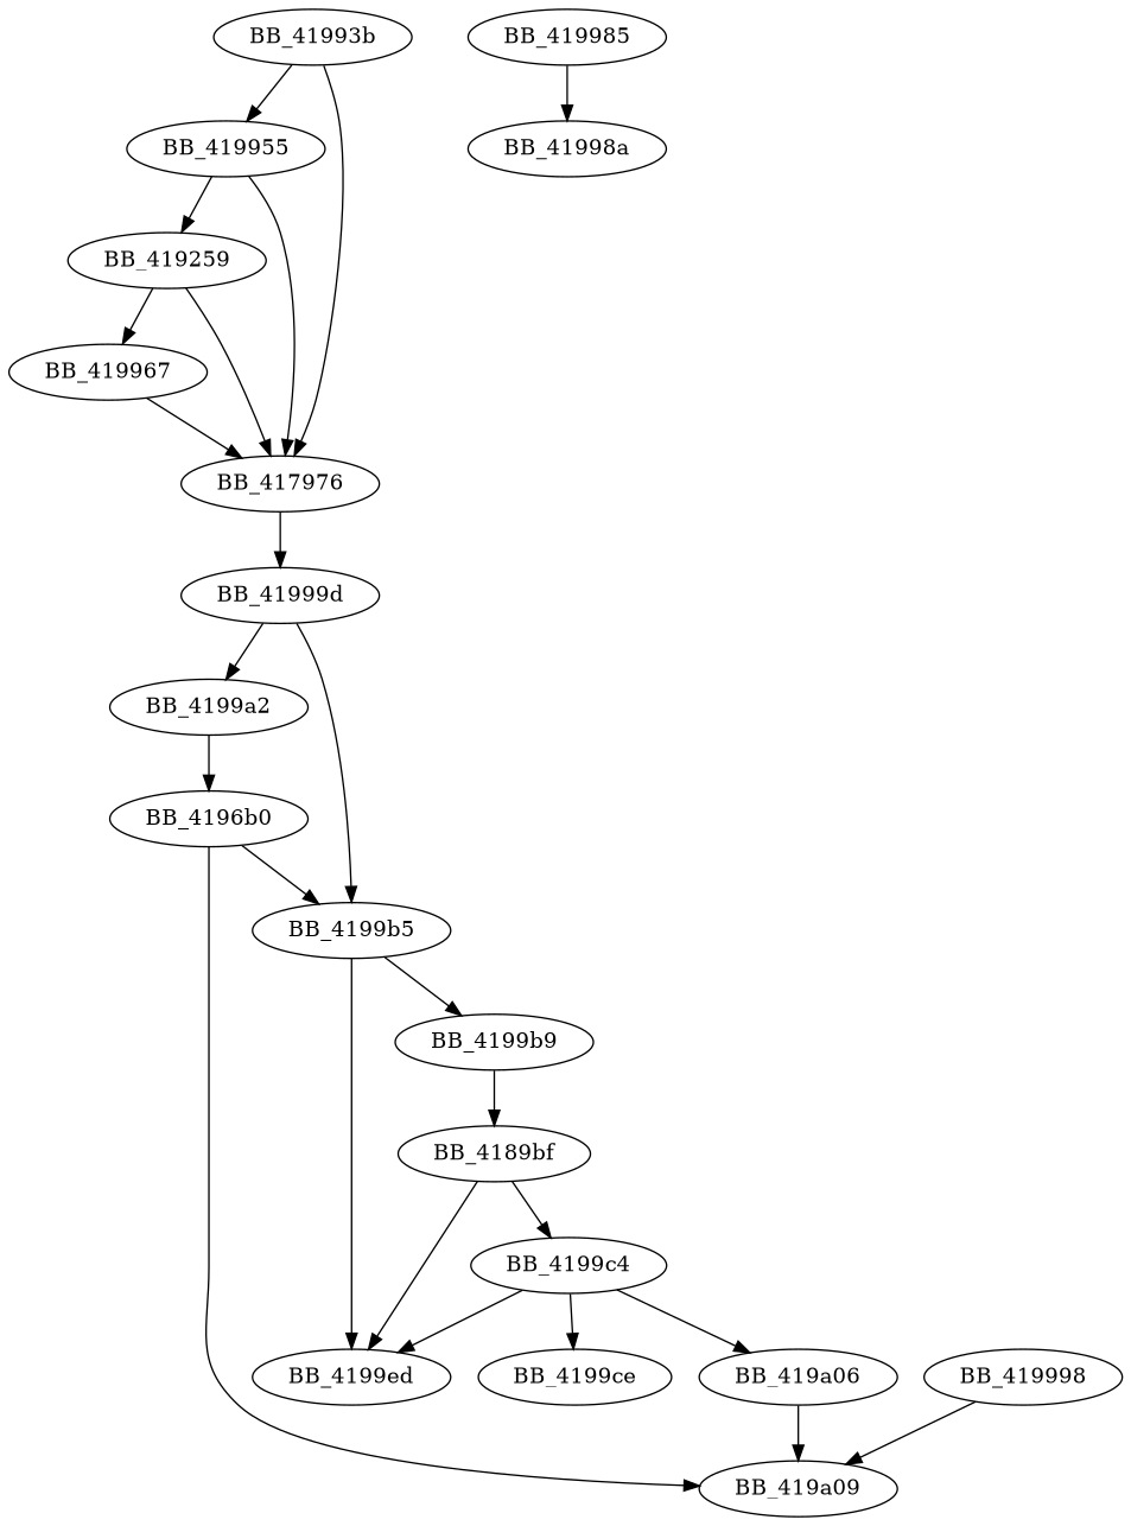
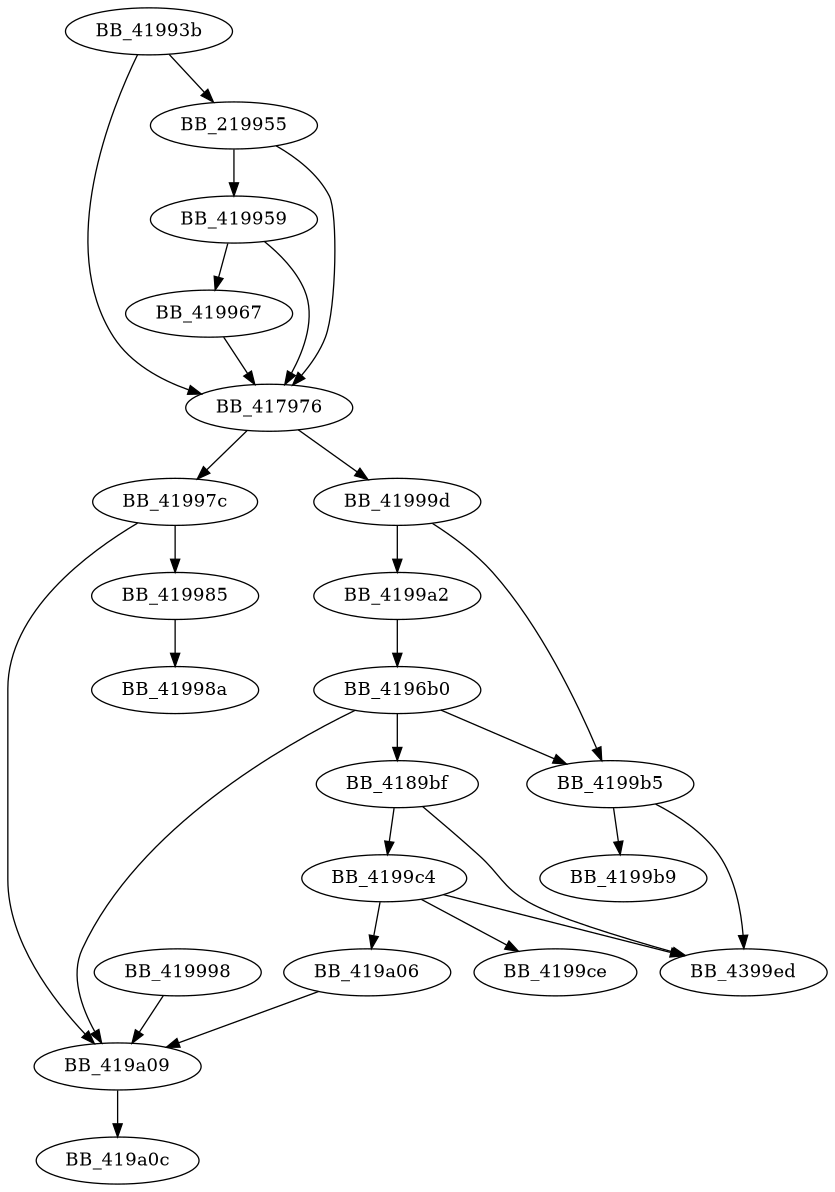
  digraph {
    BB_41993b
-   BB_419955
+   BB_419955 [label=BB_219955]
    n3 [label=BB_417976]
-   BB_419959 [label=BB_419259]
+   BB_419959
+   BB_41997c
    BB_41999d
    n7 [label=BB_419967]
    BB_419a09
    BB_419985
    BB_4199a2
    BB_4199b5
+   BB_419a0c
    BB_41998a
    n14 [label=BB_4196b0]
    BB_4199b9
-   BB_4199ed
+   BB_4199ed [label=BB_4399ed]
    BB_419998
    n18 [label=BB_4189bf]
    BB_4199c4
    BB_419a06
    BB_4199ce
    BB_41993b -> BB_419955
    BB_41993b -> n3
    BB_419955 -> n3
    BB_419955 -> BB_419959
+   n3 -> BB_41997c
    n3 -> BB_41999d
    BB_419959 -> n3
    BB_419959 -> n7
+   BB_41997c -> BB_419a09
+   BB_41997c -> BB_419985
    BB_41999d -> BB_4199a2
    BB_41999d -> BB_4199b5
    n7 -> n3
+   BB_419a09 -> BB_419a0c
    BB_419985 -> BB_41998a
    BB_4199a2 -> n14
    BB_4199b5 -> BB_4199b9
    BB_4199b5 -> BB_4199ed
    n14 -> BB_419a09
    n14 -> BB_4199b5
-   BB_4199b9 -> n18
+   n14 -> n18
    BB_419998 -> BB_419a09
    n18 -> BB_4199ed
    n18 -> BB_4199c4
    BB_4199c4 -> BB_4199ed
    BB_4199c4 -> BB_419a06
    BB_4199c4 -> BB_4199ce
    BB_419a06 -> BB_419a09
  }
